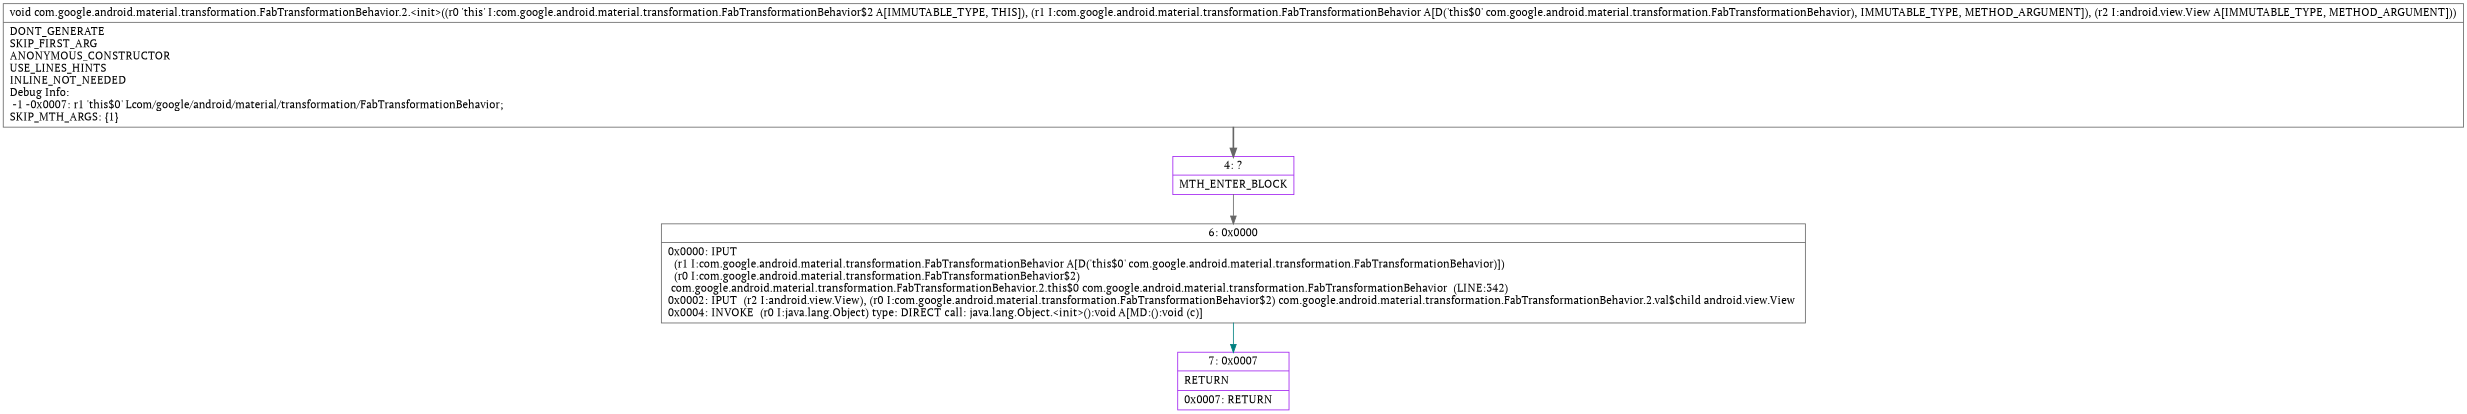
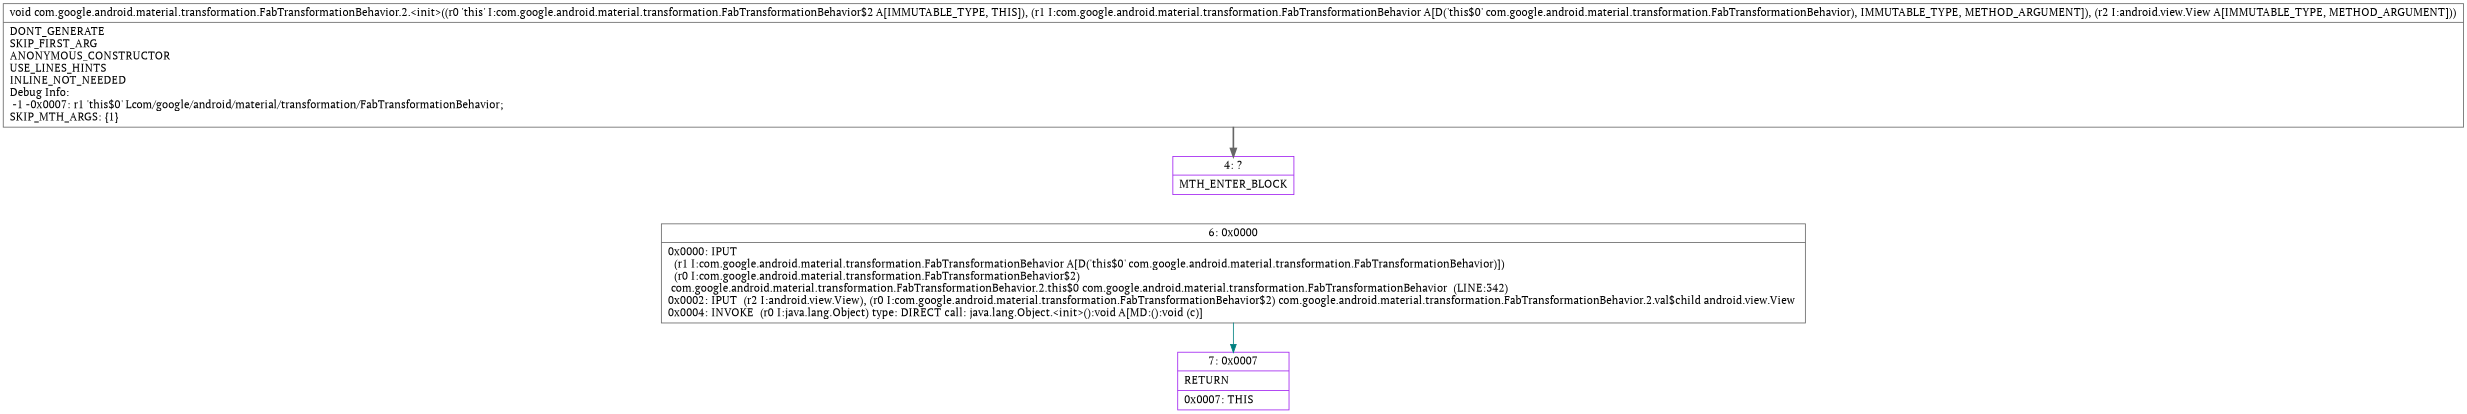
  digraph {
    fontname="PT Serif"
    node [color=purple fontname="PT Serif" shape=record]
    edge [color=gray40 fontname="PT Serif" style=solid]
    n1 [label="{4\:\ ?|MTH_ENTER_BLOCK\l}"]
    n2 [color=gray40 label="{6\:\ 0x0000|0x0000: IPUT  \l  (r1 I:com.google.android.material.transformation.FabTransformationBehavior A[D('this$0' com.google.android.material.transformation.FabTransformationBehavior)])\l  (r0 I:com.google.android.material.transformation.FabTransformationBehavior$2)\l com.google.android.material.transformation.FabTransformationBehavior.2.this$0 com.google.android.material.transformation.FabTransformationBehavior  (LINE:342)\l0x0002: IPUT  (r2 I:android.view.View), (r0 I:com.google.android.material.transformation.FabTransformationBehavior$2) com.google.android.material.transformation.FabTransformationBehavior.2.val$child android.view.View \l0x0004: INVOKE  (r0 I:java.lang.Object) type: DIRECT call: java.lang.Object.\<init\>():void A[MD:():void (c)]\l}"]
-   n3 [label="{7\:\ 0x0007|RETURN\l|0x0007: RETURN   \l}"]
+   n3 [label="{7\:\ 0x0007|RETURN\l|0x0007: THIS   \l}"]
    n4 [color=gray40 label="{void com.google.android.material.transformation.FabTransformationBehavior.2.\<init\>((r0 'this' I:com.google.android.material.transformation.FabTransformationBehavior$2 A[IMMUTABLE_TYPE, THIS]), (r1 I:com.google.android.material.transformation.FabTransformationBehavior A[D('this$0' com.google.android.material.transformation.FabTransformationBehavior), IMMUTABLE_TYPE, METHOD_ARGUMENT]), (r2 I:android.view.View A[IMMUTABLE_TYPE, METHOD_ARGUMENT]))  | DONT_GENERATE\lSKIP_FIRST_ARG\lANONYMOUS_CONSTRUCTOR\lUSE_LINES_HINTS\lINLINE_NOT_NEEDED\lDebug Info:\l  \-1 \-0x0007: r1 'this$0' Lcom\/google\/android\/material\/transformation\/FabTransformationBehavior;\lSKIP_MTH_ARGS: \{1\}\l}"]
-   n1 -> n2
    n2 -> n3 [color=teal]
    n4 -> n1 [style=bold]
  }
